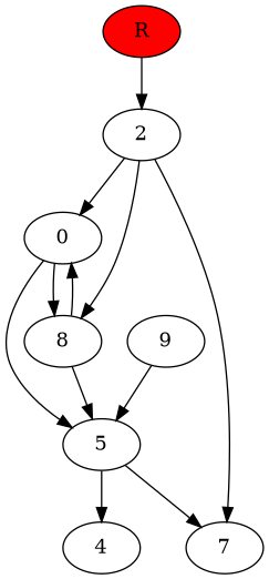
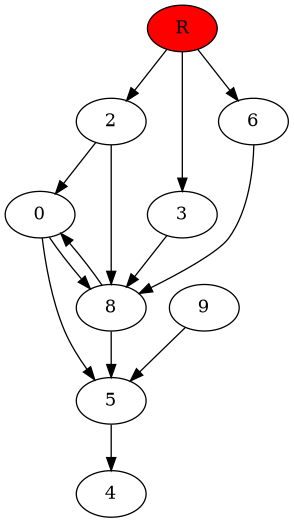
  digraph {
    n1 [label=0]
    5
    8
    4
-   7
    2
+   3
    9
+   6
    R [fillcolor="#ff0000" style=filled]
    n1 -> 5
    n1 -> 8
    5 -> 4
-   5 -> 7
    8 -> n1
    8 -> 5
    2 -> n1
    2 -> 8
-   2 -> 7
+   3 -> 8
    9 -> 5
+   6 -> 8
    R -> 2
+   R -> 3
+   R -> 6
  }
